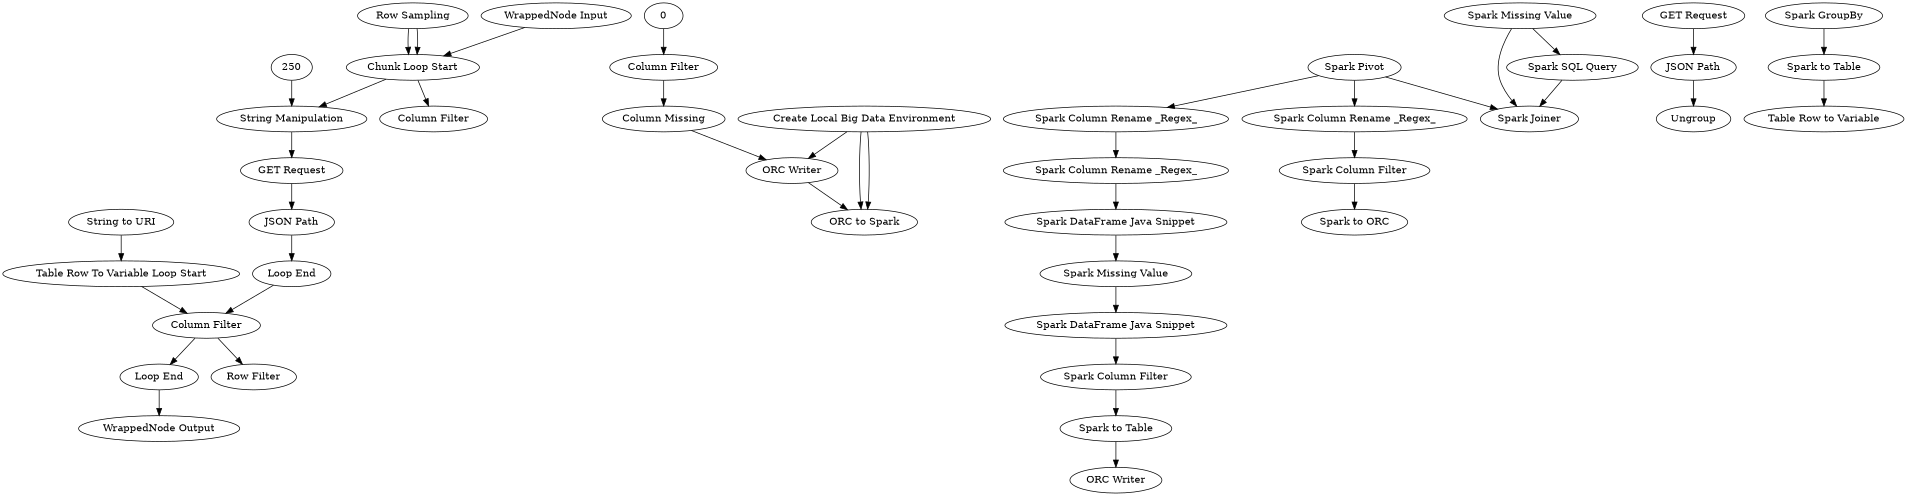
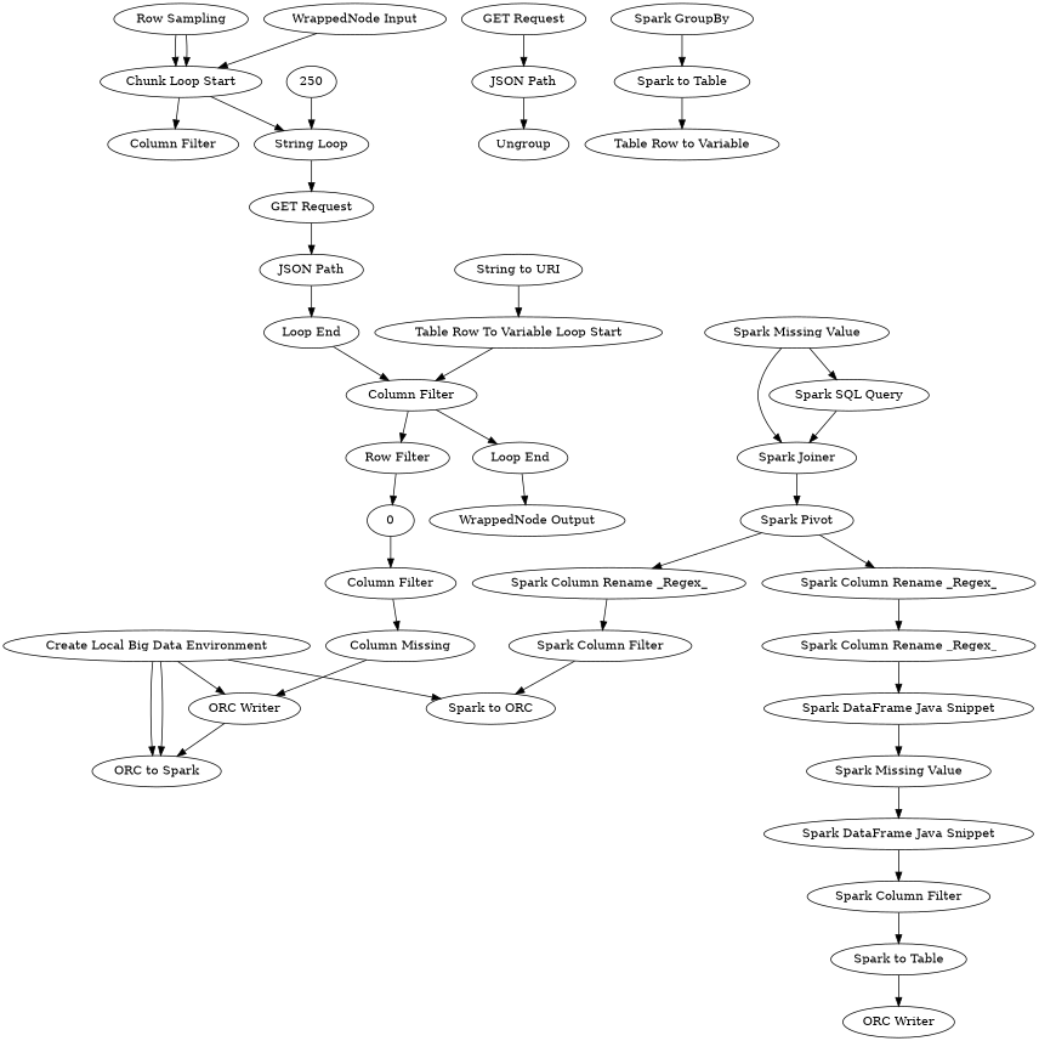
  digraph {
    rankdir=TB
    n1 [label="Chunk Loop Start"]
    n2 [label="Column Filter"]
-   n3 [label="String Manipulation"]
+   n3 [label="String Loop"]
    n4 [label="GET Request"]
    n5 [label="Row Sampling"]
    n6 [label="Column Filter"]
    n7 [label="Loop End"]
    n8 [label="Row Filter"]
    n9 [label="WrappedNode Output"]
    0
    n11 [label="Table Row To Variable Loop Start"]
    n12 [label="WrappedNode Input"]
    n13 [label="String to URI"]
    n14 [label="Column Filter"]
    n15 [label="Create Local Big Data Environment"]
    n16 [label="ORC Writer"]
    n17 [label="Spark to ORC"]
    n18 [label="ORC to Spark"]
    n19 [label="ORC Writer"]
    n20 [label="GET Request"]
    n21 [label="JSON Path"]
    n22 [label=Ungroup]
    n23 [label="JSON Path"]
    n24 [label="Loop End"]
    n25 [label="Column Missing"]
    n26 [label="Spark GroupBy"]
    n27 [label="Spark to Table"]
    n28 [label="Spark to Table"]
    n29 [label="Spark Pivot"]
    n30 [label="Spark Column Rename _Regex_"]
    n31 [label="Spark Column Rename _Regex_"]
    n32 [label="Spark Column Rename _Regex_"]
    n33 [label="Spark Column Filter"]
    n34 [label="Spark Missing Value"]
    n35 [label="Spark Joiner"]
    n36 [label="Spark SQL Query"]
    n37 [label="Table Row to Variable"]
    n38 [label="Spark DataFrame Java Snippet"]
    n39 [label="Spark Column Filter"]
    n40 [label="Spark Missing Value"]
    n41 [label="Spark DataFrame Java Snippet"]
    250
    n1 -> n2
    n1 -> n3
    n3 -> n4
    n4 -> n23
    n5 -> n1
    n5 -> n1
    n6 -> n7
    n6 -> n8
    n7 -> n9
+   n8 -> 0
    0 -> n14
    n11 -> n6
    n12 -> n1
    n13 -> n11
    n14 -> n25
    n15 -> n16
+   n15 -> n17
    n15 -> n18
    n15 -> n18
    n16 -> n18
    n20 -> n21
    n21 -> n22
    n23 -> n24
    n24 -> n6
    n25 -> n16
    n26 -> n27
    n27 -> n37
    n28 -> n19
    n29 -> n30
    n29 -> n31
    n30 -> n32
    n31 -> n33
    n32 -> n41
    n33 -> n17
    n34 -> n35
    n34 -> n36
-   n29 -> n35
+   n35 -> n29
    n36 -> n35
    n38 -> n39
    n39 -> n28
    n40 -> n38
    n41 -> n40
    250 -> n3
  }
